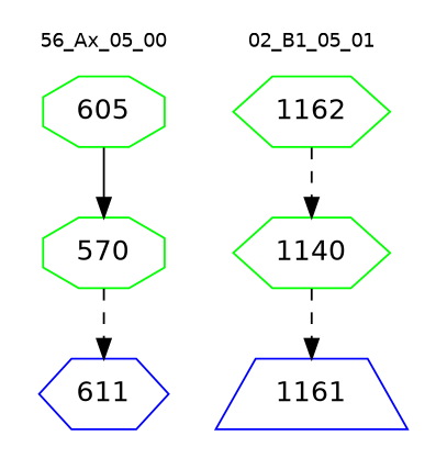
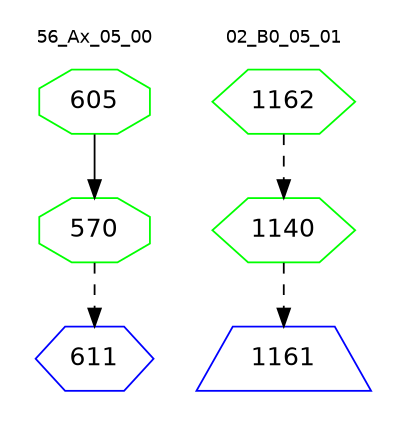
  digraph {
    fontname="DejaVu Sans"
    node [color=green fontname="DejaVu Sans" shape=hexagon]
    edge [color=black fontname="DejaVu Sans" style=dashed]
    n1 [label=605 shape=octagon]
    n2 [label=570 shape=octagon]
    n3 [color=blue label=611]
    n4 [label=1162]
    n5 [label=1140]
    n6 [color=blue label=1161 shape=trapezium]
    subgraph cluster_1 {
      color=white
      fontsize=10
      label="56_Ax_05_00"
      n1
      n2
      n3
    }
    subgraph cluster_2 {
      color=white
      fontsize=10
-     label="02_B1_05_01"
+     label="02_B0_05_01"
      n4
      n5
      n6
    }
    n1 -> n2 [style=solid]
    n2 -> n3
    n4 -> n5
    n5 -> n6
  }
